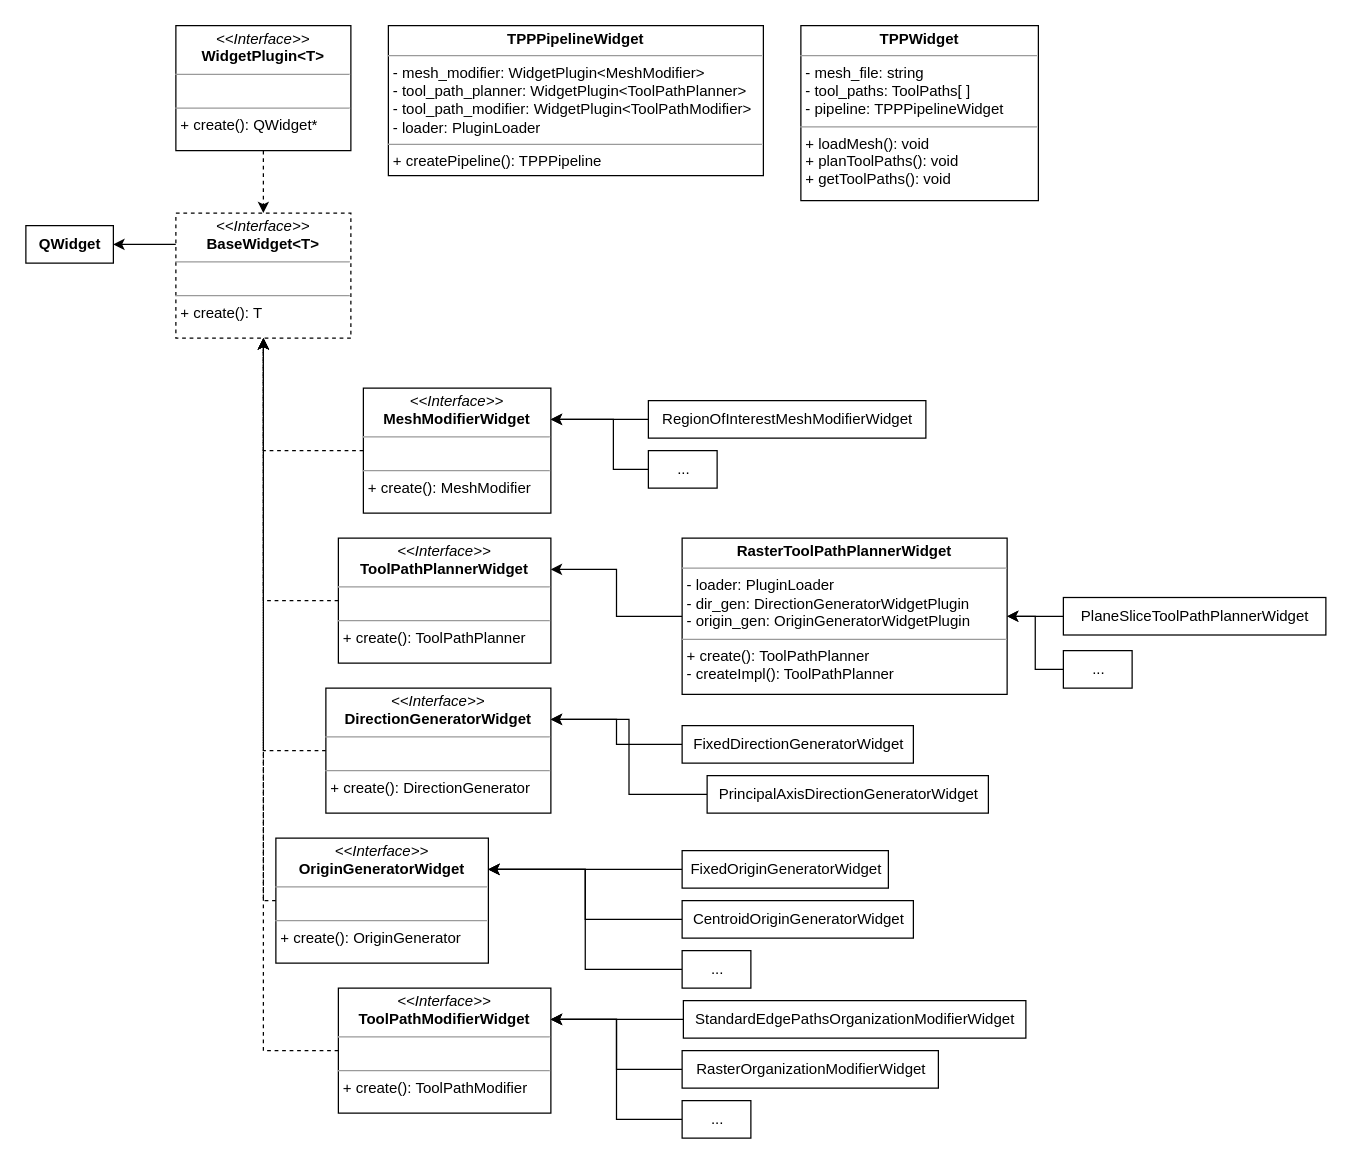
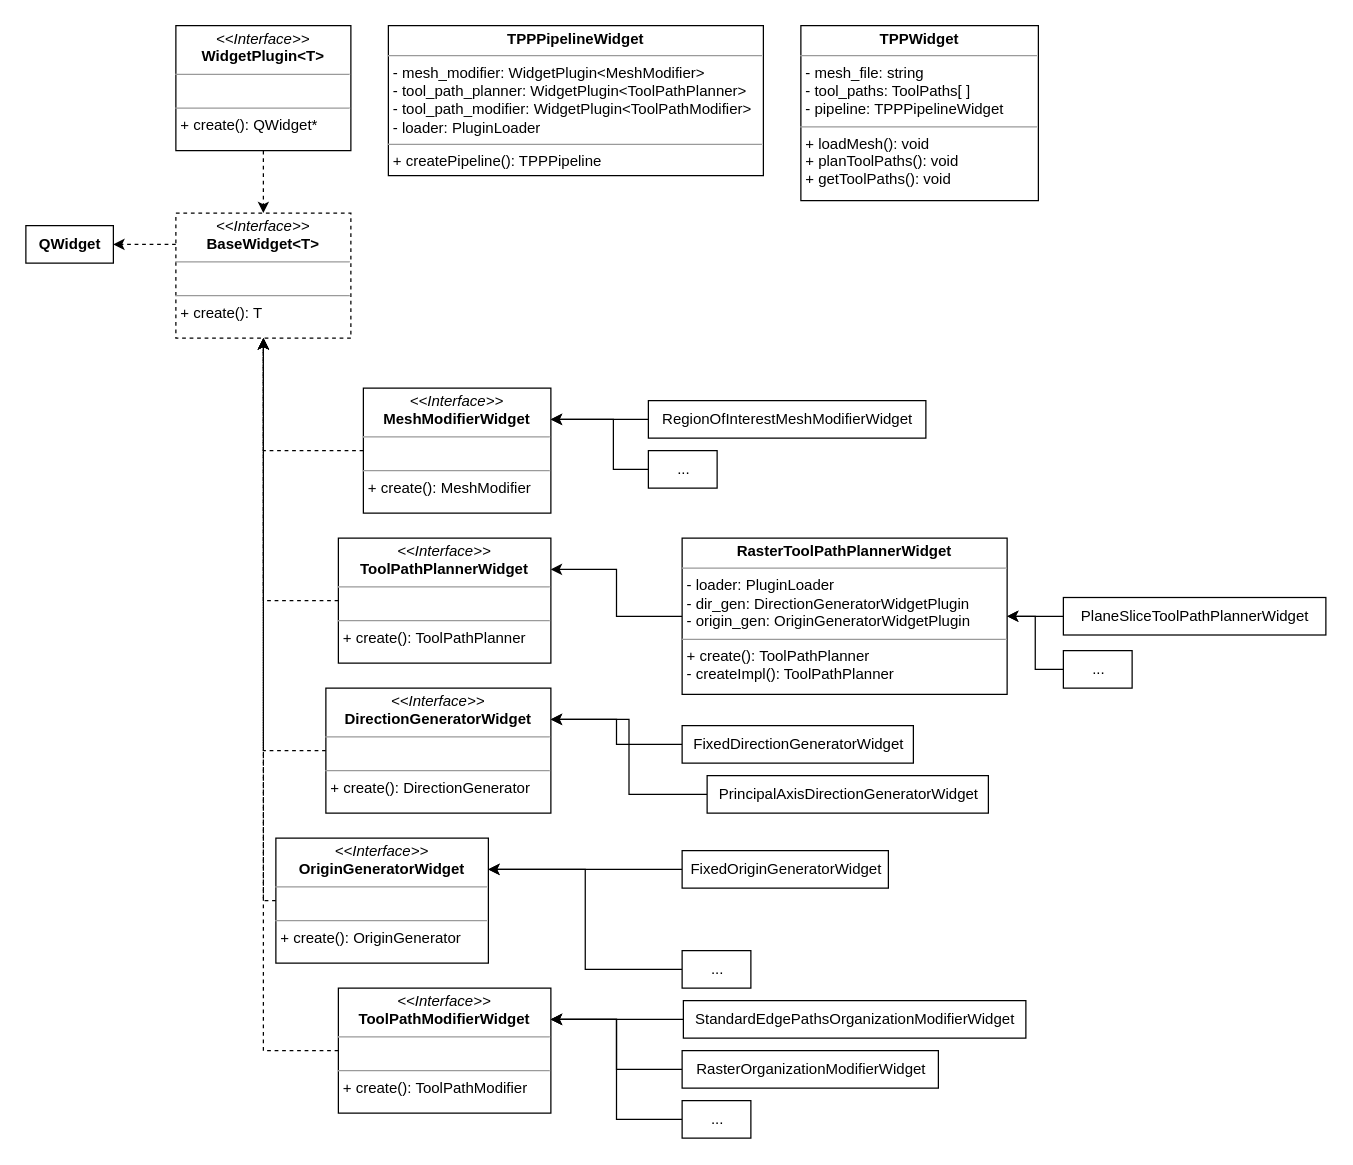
  <mxCell id="0" />
  <mxCell id="1" parent="0" />
- <mxCell id="2" style="edgeStyle=orthogonalEdgeStyle;rounded=0;orthogonalLoop=1;jettySize=auto;html=1;dashed=0;entryX=1;entryY=0.5;entryDx=0;entryDy=0;exitX=0;exitY=0.25;exitDx=0;exitDy=0;" parent="1" source="3" target="44" edge="1"><mxGeometry relative="1" as="geometry"><mxPoint x="80" y="195" as="targetPoint" /></mxGeometry></mxCell>
+ <mxCell id="2" style="edgeStyle=orthogonalEdgeStyle;rounded=0;orthogonalLoop=1;jettySize=auto;html=1;dashed=1;entryX=1;entryY=0.5;entryDx=0;entryDy=0;exitX=0;exitY=0.25;exitDx=0;exitDy=0;" parent="1" source="3" target="44" edge="1"><mxGeometry relative="1" as="geometry"><mxPoint x="80" y="195" as="targetPoint" /></mxGeometry></mxCell>
  <mxCell id="3" value="&lt;p style=&quot;margin:0px;margin-top:4px;text-align:center;&quot;&gt;&lt;i&gt;&amp;lt;&amp;lt;Interface&amp;gt;&amp;gt;&lt;/i&gt;&lt;br&gt;&lt;b&gt;BaseWidget&amp;lt;T&amp;gt;&lt;/b&gt;&lt;/p&gt;&lt;hr size=&quot;1&quot;&gt;&lt;p style=&quot;margin:0px;margin-left:4px;&quot;&gt;&lt;br&gt;&lt;/p&gt;&lt;hr size=&quot;1&quot;&gt;&lt;p style=&quot;margin:0px;margin-left:4px;&quot;&gt;+ create(): T&lt;br&gt;&lt;/p&gt;" style="verticalAlign=top;align=left;overflow=fill;fontSize=12;fontFamily=Helvetica;html=1;dashed=1;" parent="1" vertex="1"><mxGeometry x="140" y="170" width="140" height="100" as="geometry" /></mxCell>
  <mxCell id="4" style="edgeStyle=orthogonalEdgeStyle;rounded=0;orthogonalLoop=1;jettySize=auto;html=1;exitX=0;exitY=0.5;exitDx=0;exitDy=0;entryX=0.5;entryY=1;entryDx=0;entryDy=0;dashed=1;" parent="1" source="5" target="3" edge="1"><mxGeometry relative="1" as="geometry"><mxPoint x="460" y="340" as="targetPoint" /><Array as="points"><mxPoint x="210" y="360" /></Array></mxGeometry></mxCell>
  <mxCell id="5" value="&lt;p style=&quot;margin:0px;margin-top:4px;text-align:center;&quot;&gt;&lt;i&gt;&amp;lt;&amp;lt;Interface&amp;gt;&amp;gt;&lt;/i&gt;&lt;br&gt;&lt;b&gt;MeshModifierWidget&lt;/b&gt;&lt;/p&gt;&lt;hr size=&quot;1&quot;&gt;&lt;p style=&quot;margin:0px;margin-left:4px;&quot;&gt;&lt;br&gt;&lt;/p&gt;&lt;hr size=&quot;1&quot;&gt;&lt;p style=&quot;margin:0px;margin-left:4px;&quot;&gt;+ create(): MeshModifier&lt;/p&gt;" style="verticalAlign=top;align=left;overflow=fill;fontSize=12;fontFamily=Helvetica;html=1;" parent="1" vertex="1"><mxGeometry x="290" y="310" width="150" height="100" as="geometry" /></mxCell>
  <mxCell id="6" style="edgeStyle=orthogonalEdgeStyle;rounded=0;orthogonalLoop=1;jettySize=auto;html=1;exitX=0;exitY=0.5;exitDx=0;exitDy=0;entryX=0.5;entryY=1;entryDx=0;entryDy=0;dashed=1;" parent="1" source="7" target="3" edge="1"><mxGeometry relative="1" as="geometry"><mxPoint x="460" y="340" as="targetPoint" /><Array as="points"><mxPoint x="210" y="480" /></Array></mxGeometry></mxCell>
  <mxCell id="7" value="&lt;p style=&quot;margin:0px;margin-top:4px;text-align:center;&quot;&gt;&lt;i&gt;&amp;lt;&amp;lt;Interface&amp;gt;&amp;gt;&lt;/i&gt;&lt;br&gt;&lt;b&gt;ToolPathPlannerWidget&lt;/b&gt;&lt;/p&gt;&lt;hr size=&quot;1&quot;&gt;&lt;p style=&quot;margin:0px;margin-left:4px;&quot;&gt;&lt;br&gt;&lt;/p&gt;&lt;hr size=&quot;1&quot;&gt;&lt;p style=&quot;margin:0px;margin-left:4px;&quot;&gt;+ create(): ToolPathPlanner&lt;/p&gt;" style="verticalAlign=top;align=left;overflow=fill;fontSize=12;fontFamily=Helvetica;html=1;" parent="1" vertex="1"><mxGeometry x="270" y="430" width="170" height="100" as="geometry" /></mxCell>
  <mxCell id="8" style="edgeStyle=orthogonalEdgeStyle;rounded=0;orthogonalLoop=1;jettySize=auto;html=1;entryX=0.5;entryY=1;entryDx=0;entryDy=0;dashed=1;" parent="1" source="9" target="3" edge="1"><mxGeometry relative="1" as="geometry"><mxPoint x="550" y="270" as="targetPoint" /><Array as="points"><mxPoint x="210" y="600" /></Array></mxGeometry></mxCell>
  <mxCell id="9" value="&lt;p style=&quot;margin:0px;margin-top:4px;text-align:center;&quot;&gt;&lt;i&gt;&amp;lt;&amp;lt;Interface&amp;gt;&amp;gt;&lt;/i&gt;&lt;br&gt;&lt;b&gt;DirectionGeneratorWidget&lt;/b&gt;&lt;/p&gt;&lt;hr size=&quot;1&quot;&gt;&lt;p style=&quot;margin:0px;margin-left:4px;&quot;&gt;&lt;br&gt;&lt;/p&gt;&lt;hr size=&quot;1&quot;&gt;&lt;p style=&quot;margin:0px;margin-left:4px;&quot;&gt;+ create(): DirectionGenerator&lt;/p&gt;" style="verticalAlign=top;align=left;overflow=fill;fontSize=12;fontFamily=Helvetica;html=1;" parent="1" vertex="1"><mxGeometry x="260" y="550" width="180" height="100" as="geometry" /></mxCell>
  <mxCell id="10" style="edgeStyle=orthogonalEdgeStyle;rounded=0;orthogonalLoop=1;jettySize=auto;html=1;entryX=0.5;entryY=1;entryDx=0;entryDy=0;dashed=1;" parent="1" source="11" target="3" edge="1"><mxGeometry relative="1" as="geometry"><Array as="points"><mxPoint x="210" y="720" /></Array></mxGeometry></mxCell>
  <mxCell id="11" value="&lt;p style=&quot;margin:0px;margin-top:4px;text-align:center;&quot;&gt;&lt;i&gt;&amp;lt;&amp;lt;Interface&amp;gt;&amp;gt;&lt;/i&gt;&lt;br&gt;&lt;b&gt;OriginGeneratorWidget&lt;/b&gt;&lt;/p&gt;&lt;hr size=&quot;1&quot;&gt;&lt;p style=&quot;margin:0px;margin-left:4px;&quot;&gt;&lt;br&gt;&lt;/p&gt;&lt;hr size=&quot;1&quot;&gt;&lt;p style=&quot;margin:0px;margin-left:4px;&quot;&gt;+ create(): OriginGenerator&lt;/p&gt;" style="verticalAlign=top;align=left;overflow=fill;fontSize=12;fontFamily=Helvetica;html=1;" parent="1" vertex="1"><mxGeometry x="220" y="670" width="170" height="100" as="geometry" /></mxCell>
  <mxCell id="12" style="edgeStyle=orthogonalEdgeStyle;rounded=0;orthogonalLoop=1;jettySize=auto;html=1;entryX=0.5;entryY=1;entryDx=0;entryDy=0;dashed=1;" parent="1" source="13" target="3" edge="1"><mxGeometry relative="1" as="geometry"><Array as="points"><mxPoint x="210" y="840" /></Array></mxGeometry></mxCell>
  <mxCell id="13" value="&lt;p style=&quot;margin:0px;margin-top:4px;text-align:center;&quot;&gt;&lt;i&gt;&amp;lt;&amp;lt;Interface&amp;gt;&amp;gt;&lt;/i&gt;&lt;br&gt;&lt;b&gt;ToolPathModifierWidget&lt;/b&gt;&lt;/p&gt;&lt;hr size=&quot;1&quot;&gt;&lt;p style=&quot;margin:0px;margin-left:4px;&quot;&gt;&lt;br&gt;&lt;/p&gt;&lt;hr size=&quot;1&quot;&gt;&lt;p style=&quot;margin:0px;margin-left:4px;&quot;&gt;+ create(): ToolPathModifier&lt;/p&gt;" style="verticalAlign=top;align=left;overflow=fill;fontSize=12;fontFamily=Helvetica;html=1;" parent="1" vertex="1"><mxGeometry x="270" y="790" width="170" height="100" as="geometry" /></mxCell>
  <mxCell id="14" style="edgeStyle=orthogonalEdgeStyle;rounded=0;orthogonalLoop=1;jettySize=auto;html=1;dashed=1;" parent="1" source="15" target="3" edge="1"><mxGeometry relative="1" as="geometry" /></mxCell>
  <mxCell id="15" value="&lt;p style=&quot;margin:0px;margin-top:4px;text-align:center;&quot;&gt;&lt;i&gt;&amp;lt;&amp;lt;Interface&amp;gt;&amp;gt;&lt;/i&gt;&lt;br&gt;&lt;b&gt;WidgetPlugin&amp;lt;T&amp;gt;&lt;/b&gt;&lt;/p&gt;&lt;hr size=&quot;1&quot;&gt;&lt;p style=&quot;margin:0px;margin-left:4px;&quot;&gt;&lt;br&gt;&lt;/p&gt;&lt;hr size=&quot;1&quot;&gt;&lt;p style=&quot;margin:0px;margin-left:4px;&quot;&gt;+ create(): QWidget*&lt;br&gt;&lt;/p&gt;" style="verticalAlign=top;align=left;overflow=fill;fontSize=12;fontFamily=Helvetica;html=1;" parent="1" vertex="1"><mxGeometry x="140" y="20" width="140" height="100" as="geometry" /></mxCell>
  <mxCell id="16" style="edgeStyle=orthogonalEdgeStyle;rounded=0;orthogonalLoop=1;jettySize=auto;html=1;entryX=1;entryY=0.25;entryDx=0;entryDy=0;" parent="1" source="17" target="7" edge="1"><mxGeometry relative="1" as="geometry" /></mxCell>
  <mxCell id="17" value="&lt;p style=&quot;margin:0px;margin-top:4px;text-align:center;&quot;&gt;&lt;b&gt;RasterToolPathPlannerWidget&lt;/b&gt;&lt;/p&gt;&lt;hr size=&quot;1&quot;&gt;&lt;p style=&quot;margin:0px;margin-left:4px;&quot;&gt;- loader: PluginLoader&lt;/p&gt;&lt;p style=&quot;margin:0px;margin-left:4px;&quot;&gt;- dir_gen: DirectionGeneratorWidgetPlugin&lt;/p&gt;&lt;p style=&quot;margin:0px;margin-left:4px;&quot;&gt;- origin_gen: OriginGeneratorWidgetPlugin&lt;/p&gt;&lt;hr size=&quot;1&quot;&gt;&lt;p style=&quot;margin:0px;margin-left:4px;&quot;&gt;+ create(): ToolPathPlanner&lt;/p&gt;&lt;p style=&quot;margin:0px;margin-left:4px;&quot;&gt;- createImpl(): ToolPathPlanner&lt;/p&gt;" style="verticalAlign=top;align=left;overflow=fill;fontSize=12;fontFamily=Helvetica;html=1;" parent="1" vertex="1"><mxGeometry x="545" y="430" width="260" height="125" as="geometry" /></mxCell>
  <mxCell id="18" value="&lt;p style=&quot;margin:0px;margin-top:4px;text-align:center;&quot;&gt;&lt;b&gt;TPPPipelineWidget&lt;/b&gt;&lt;/p&gt;&lt;hr size=&quot;1&quot;&gt;&lt;p style=&quot;margin:0px;margin-left:4px;&quot;&gt;- mesh_modifier: WidgetPlugin&amp;lt;MeshModifier&amp;gt;&lt;/p&gt;&lt;p style=&quot;margin:0px;margin-left:4px;&quot;&gt;- tool_path_planner: WidgetPlugin&amp;lt;ToolPathPlanner&amp;gt;&lt;/p&gt;&lt;p style=&quot;margin:0px;margin-left:4px;&quot;&gt;- tool_path_modifier: WidgetPlugin&amp;lt;ToolPathModifier&amp;gt;&lt;/p&gt;&lt;p style=&quot;margin:0px;margin-left:4px;&quot;&gt;- loader: PluginLoader&lt;/p&gt;&lt;hr size=&quot;1&quot;&gt;&lt;p style=&quot;margin:0px;margin-left:4px;&quot;&gt;+ createPipeline(): TPPPipeline&lt;/p&gt;" style="verticalAlign=top;align=left;overflow=fill;fontSize=12;fontFamily=Helvetica;html=1;" parent="1" vertex="1"><mxGeometry x="310" y="20" width="300" height="120" as="geometry" /></mxCell>
  <mxCell id="19" style="edgeStyle=orthogonalEdgeStyle;rounded=0;orthogonalLoop=1;jettySize=auto;html=1;entryX=1;entryY=0.25;entryDx=0;entryDy=0;" parent="1" source="20" target="9" edge="1"><mxGeometry relative="1" as="geometry" /></mxCell>
  <mxCell id="20" value="FixedDirectionGeneratorWidget" style="html=1;" parent="1" vertex="1"><mxGeometry x="545" y="580" width="185" height="30" as="geometry" /></mxCell>
  <mxCell id="21" style="edgeStyle=orthogonalEdgeStyle;rounded=0;orthogonalLoop=1;jettySize=auto;html=1;entryX=1;entryY=0.25;entryDx=0;entryDy=0;" parent="1" source="22" target="9" edge="1"><mxGeometry relative="1" as="geometry" /></mxCell>
  <mxCell id="22" value="PrincipalAxisDirectionGeneratorWidget" style="html=1;" parent="1" vertex="1"><mxGeometry x="565" y="620" width="225" height="30" as="geometry" /></mxCell>
  <mxCell id="23" style="edgeStyle=orthogonalEdgeStyle;rounded=0;orthogonalLoop=1;jettySize=auto;html=1;" parent="1" source="24" target="17" edge="1"><mxGeometry relative="1" as="geometry" /></mxCell>
  <mxCell id="24" value="PlaneSliceToolPathPlannerWidget" style="html=1;" parent="1" vertex="1"><mxGeometry x="850" y="477.5" width="210" height="30" as="geometry" /></mxCell>
- <mxCell id="25" style="edgeStyle=orthogonalEdgeStyle;rounded=0;orthogonalLoop=1;jettySize=auto;html=1;entryX=1;entryY=0.25;entryDx=0;entryDy=0;" parent="1" source="26" target="11" edge="1"><mxGeometry relative="1" as="geometry" /></mxCell>
- <mxCell id="26" value="CentroidOriginGeneratorWidget" style="html=1;" parent="1" vertex="1"><mxGeometry x="545" y="720" width="185" height="30" as="geometry" /></mxCell>
  <mxCell id="27" style="edgeStyle=orthogonalEdgeStyle;rounded=0;orthogonalLoop=1;jettySize=auto;html=1;entryX=1;entryY=0.25;entryDx=0;entryDy=0;" parent="1" source="28" target="11" edge="1"><mxGeometry relative="1" as="geometry" /></mxCell>
  <mxCell id="28" value="FixedOriginGeneratorWidget" style="html=1;" parent="1" vertex="1"><mxGeometry x="545" y="680" width="165" height="30" as="geometry" /></mxCell>
  <mxCell id="29" style="edgeStyle=orthogonalEdgeStyle;rounded=0;orthogonalLoop=1;jettySize=auto;html=1;entryX=1;entryY=0.25;entryDx=0;entryDy=0;" parent="1" source="30" target="11" edge="1"><mxGeometry relative="1" as="geometry" /></mxCell>
  <mxCell id="30" value="..." style="html=1;" parent="1" vertex="1"><mxGeometry x="545" y="760" width="55" height="30" as="geometry" /></mxCell>
  <mxCell id="31" style="edgeStyle=orthogonalEdgeStyle;rounded=0;orthogonalLoop=1;jettySize=auto;html=1;entryX=1;entryY=0.25;entryDx=0;entryDy=0;" parent="1" source="32" target="13" edge="1"><mxGeometry relative="1" as="geometry" /></mxCell>
  <mxCell id="32" value="StandardEdgePathsOrganizationModifierWidget" style="html=1;" parent="1" vertex="1"><mxGeometry x="546" y="800" width="274" height="30" as="geometry" /></mxCell>
  <mxCell id="33" style="edgeStyle=orthogonalEdgeStyle;rounded=0;orthogonalLoop=1;jettySize=auto;html=1;entryX=1;entryY=0.25;entryDx=0;entryDy=0;" parent="1" source="34" target="13" edge="1"><mxGeometry relative="1" as="geometry" /></mxCell>
  <mxCell id="34" value="RasterOrganizationModifierWidget" style="html=1;" parent="1" vertex="1"><mxGeometry x="545" y="840" width="205" height="30" as="geometry" /></mxCell>
  <mxCell id="35" style="edgeStyle=orthogonalEdgeStyle;rounded=0;orthogonalLoop=1;jettySize=auto;html=1;entryX=1;entryY=0.25;entryDx=0;entryDy=0;" parent="1" source="36" target="13" edge="1"><mxGeometry relative="1" as="geometry" /></mxCell>
  <mxCell id="36" value="..." style="html=1;" parent="1" vertex="1"><mxGeometry x="545" y="880" width="55" height="30" as="geometry" /></mxCell>
  <mxCell id="37" style="edgeStyle=orthogonalEdgeStyle;rounded=0;orthogonalLoop=1;jettySize=auto;html=1;entryX=1;entryY=0.5;entryDx=0;entryDy=0;" parent="1" source="38" target="17" edge="1"><mxGeometry relative="1" as="geometry" /></mxCell>
  <mxCell id="38" value="..." style="html=1;" parent="1" vertex="1"><mxGeometry x="850" y="520" width="55" height="30" as="geometry" /></mxCell>
  <mxCell id="39" value="&lt;p style=&quot;margin:0px;margin-top:4px;text-align:center;&quot;&gt;&lt;b&gt;TPPWidget&lt;/b&gt;&lt;/p&gt;&lt;hr size=&quot;1&quot;&gt;&lt;p style=&quot;margin:0px;margin-left:4px;&quot;&gt;- mesh_file: string&lt;/p&gt;&lt;p style=&quot;margin:0px;margin-left:4px;&quot;&gt;- tool_paths: ToolPaths[ ]&lt;/p&gt;&lt;p style=&quot;margin:0px;margin-left:4px;&quot;&gt;- pipeline: TPPPipelineWidget&lt;/p&gt;&lt;hr size=&quot;1&quot;&gt;&lt;p style=&quot;margin:0px;margin-left:4px;&quot;&gt;+ loadMesh(): void&lt;/p&gt;&lt;p style=&quot;margin:0px;margin-left:4px;&quot;&gt;+ planToolPaths(): void&lt;/p&gt;&lt;p style=&quot;margin:0px;margin-left:4px;&quot;&gt;+ getToolPaths(): void&lt;/p&gt;" style="verticalAlign=top;align=left;overflow=fill;fontSize=12;fontFamily=Helvetica;html=1;" parent="1" vertex="1"><mxGeometry x="640" y="20" width="190" height="140" as="geometry" /></mxCell>
  <mxCell id="40" style="edgeStyle=orthogonalEdgeStyle;rounded=0;orthogonalLoop=1;jettySize=auto;html=1;entryX=1;entryY=0.25;entryDx=0;entryDy=0;" parent="1" source="41" target="5" edge="1"><mxGeometry relative="1" as="geometry"><Array as="points"><mxPoint x="490" y="375" /><mxPoint x="490" y="335" /></Array></mxGeometry></mxCell>
  <mxCell id="41" value="..." style="html=1;" parent="1" vertex="1"><mxGeometry x="518" y="360" width="55" height="30" as="geometry" /></mxCell>
  <mxCell id="42" style="edgeStyle=orthogonalEdgeStyle;rounded=0;orthogonalLoop=1;jettySize=auto;html=1;entryX=1;entryY=0.25;entryDx=0;entryDy=0;" parent="1" source="43" target="5" edge="1"><mxGeometry relative="1" as="geometry" /></mxCell>
  <mxCell id="43" value="RegionOfInterestMeshModifierWidget" style="html=1;" parent="1" vertex="1"><mxGeometry x="518" y="320" width="222" height="30" as="geometry" /></mxCell>
  <mxCell id="44" value="&lt;b&gt;QWidget&lt;/b&gt;" style="html=1;" parent="1" vertex="1"><mxGeometry x="20" y="180" width="70" height="30" as="geometry" /></mxCell>
